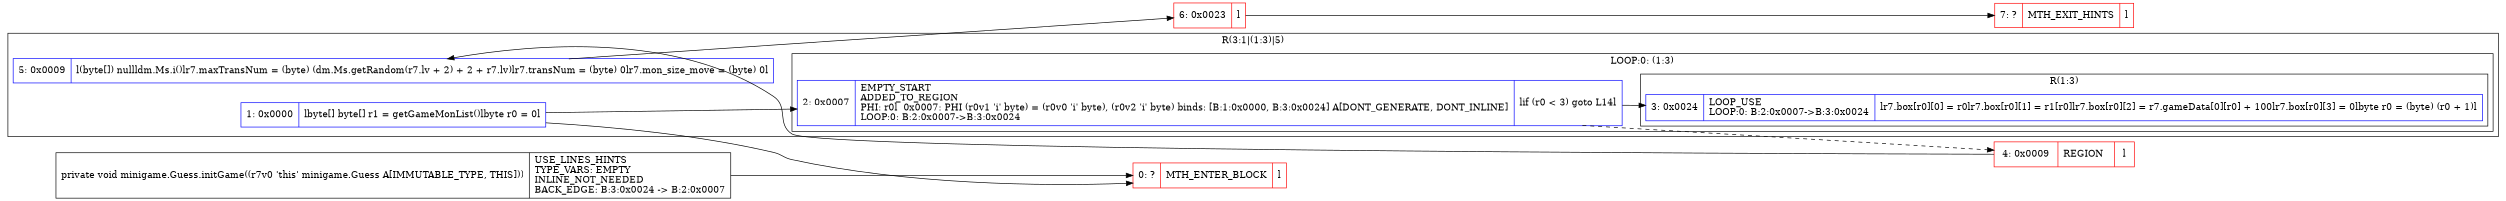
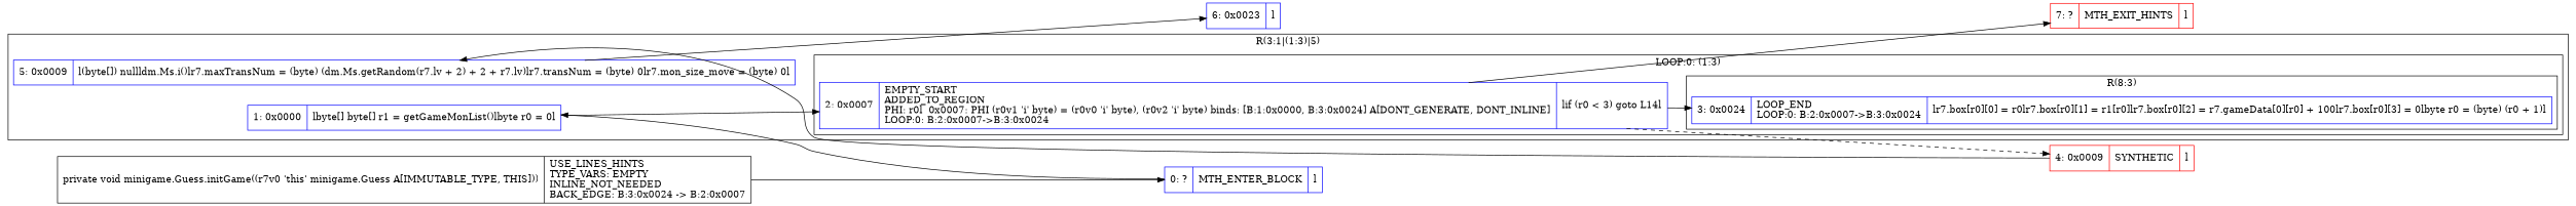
  digraph {
    rankdir=LR
    node [color=blue shape=record]
-   n1 [label="{3\:\ 0x0024|LOOP_USE\lLOOP:0: B:2:0x0007\-\>B:3:0x0024\l|lr7.box[r0][0] = r0lr7.box[r0][1] = r1[r0]lr7.box[r0][2] = r7.gameData[0][r0] + 100lr7.box[r0][3] = 0lbyte r0 = (byte) (r0 + 1)l}"]
+   n1 [label="{3\:\ 0x0024|LOOP_END\lLOOP:0: B:2:0x0007\-\>B:3:0x0024\l|lr7.box[r0][0] = r0lr7.box[r0][1] = r1[r0]lr7.box[r0][2] = r7.gameData[0][r0] + 100lr7.box[r0][3] = 0lbyte r0 = (byte) (r0 + 1)l}"]
    n2 [label="{2\:\ 0x0007|EMPTY_START\lADDED_TO_REGION\lPHI: r0l  0x0007: PHI (r0v1 'i' byte) = (r0v0 'i' byte), (r0v2 'i' byte) binds: [B:1:0x0000, B:3:0x0024] A[DONT_GENERATE, DONT_INLINE]\lLOOP:0: B:2:0x0007\-\>B:3:0x0024\l|lif (r0 \< 3) goto L14l}"]
    n3 [label="{1\:\ 0x0000|lbyte[] byte[] r1 = getGameMonList()lbyte r0 = 0l}"]
    n4 [label="{5\:\ 0x0009|l(byte[]) nullldm.Ms.i()lr7.maxTransNum = (byte) (dm.Ms.getRandom(r7.lv + 2) + 2 + r7.lv)lr7.transNum = (byte) 0lr7.mon_size_move = (byte) 0l}"]
-   n5 [color=red label="{4\:\ 0x0009|REGION\l|l}"]
-   n6 [color=red label="{6\:\ 0x0023|l}"]
+   n5 [color=red label="{4\:\ 0x0009|SYNTHETIC\l|l}"]
+   n6 [label="{6\:\ 0x0023|l}"]
    n7 [color=red label="{7\:\ ?|MTH_EXIT_HINTS\l|l}"]
-   n8 [color=red label="{0\:\ ?|MTH_ENTER_BLOCK\l|l}"]
+   n8 [label="{0\:\ ?|MTH_ENTER_BLOCK\l|l}"]
    n9 [label="{private void minigame.Guess.initGame((r7v0 'this' minigame.Guess A[IMMUTABLE_TYPE, THIS]))  | USE_LINES_HINTS\lTYPE_VARS: EMPTY\lINLINE_NOT_NEEDED\lBACK_EDGE: B:3:0x0024 \-\> B:2:0x0007\l}" color=""]
    subgraph cluster_1 {
      label="R(3:1|(1:3)|5)"
      n3
      n4
      subgraph cluster_2 {
        label="LOOP:0: (1:3)"
        n2
        subgraph cluster_3 {
-         label="R(1:3)"
+         label="R(8:3)"
          n1
        }
      }
    }
    n2 -> n1
    n2 -> n5 [style=dashed]
    n3 -> n2
    n4 -> n6
    n5 -> n4
-   n6 -> n7
-   n3 -> n8
+   n2 -> n7
+   n8 -> n3
    n9 -> n8
  }
